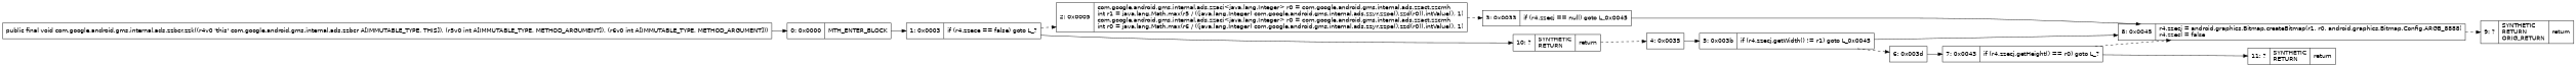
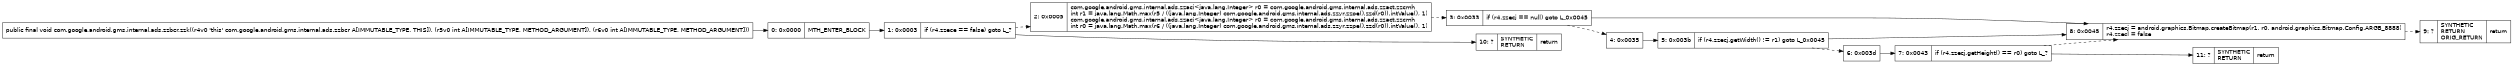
  digraph {
    fontname="DejaVu Sans"
    rankdir=LR
    node [fontname="DejaVu Sans" shape=record]
    edge [fontname="DejaVu Sans"]
    n1 [label="{0\:\ 0x0000|MTH_ENTER_BLOCK\l}"]
    n2 [label="{1\:\ 0x0003|if (r4.zzece == false) goto L_?\l}"]
    n3 [label="{2\:\ 0x0005|com.google.android.gms.internal.ads.zzaci\<java.lang.Integer\> r0 = com.google.android.gms.internal.ads.zzact.zzcmh\lint r1 = java.lang.Math.max(r5 \/ ((java.lang.Integer) com.google.android.gms.internal.ads.zzyr.zzpe().zzd(r0)).intValue(), 1)\lcom.google.android.gms.internal.ads.zzaci\<java.lang.Integer\> r0 = com.google.android.gms.internal.ads.zzact.zzcmh\lint r0 = java.lang.Math.max(r6 \/ ((java.lang.Integer) com.google.android.gms.internal.ads.zzyr.zzpe().zzd(r0)).intValue(), 1)\l}"]
    n4 [label="{10\:\ ?|SYNTHETIC\lRETURN\l|return\l}"]
    n5 [label="{3\:\ 0x0033|if (r4.zzecj == null) goto L_0x0045\l}"]
    n6 [label="{4\:\ 0x0035}"]
    n7 [label="{8\:\ 0x0045|r4.zzecj = android.graphics.Bitmap.createBitmap(r1, r0, android.graphics.Bitmap.Config.ARGB_8888)\lr4.zzecl = false\l}"]
    n8 [label="{5\:\ 0x003b|if (r4.zzecj.getWidth() != r1) goto L_0x0045\l}"]
    n9 [label="{9\:\ ?|SYNTHETIC\lRETURN\lORIG_RETURN\l|return\l}"]
    n10 [label="{6\:\ 0x003d}"]
    n11 [label="{7\:\ 0x0043|if (r4.zzecj.getHeight() == r0) goto L_?\l}"]
    n12 [label="{11\:\ ?|SYNTHETIC\lRETURN\l|return\l}"]
    n13 [label="{public final void com.google.android.gms.internal.ads.zzbcr.zzk((r4v0 'this' com.google.android.gms.internal.ads.zzbcr A[IMMUTABLE_TYPE, THIS]), (r5v0 int A[IMMUTABLE_TYPE, METHOD_ARGUMENT]), (r6v0 int A[IMMUTABLE_TYPE, METHOD_ARGUMENT])) }"]
    n1 -> n2
    n2 -> n3 [style=dashed]
    n2 -> n4
    n3 -> n5 [style=dashed]
-   n4 -> n6 [style=dashed]
+   n5 -> n6 [style=dashed]
    n5 -> n7
    n6 -> n8
    n7 -> n9 [style=dashed]
    n8 -> n7
    n8 -> n10 [style=dashed]
    n10 -> n11
    n11 -> n7 [style=dashed]
    n11 -> n12
    n13 -> n1
  }
